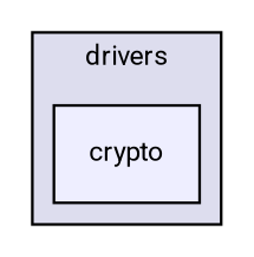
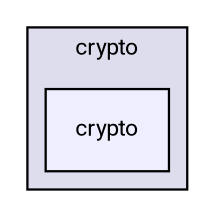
  digraph {
    compound=true
    fontname=Roboto
    n1 [fillcolor="#eeeeff" fontname=Roboto fontsize=10 label=crypto pencolor=black shape=box style=filled]
    subgraph cluster_1 {
      bgcolor="#ddddee"
      fontsize=10
-     label=drivers
+     label=crypto
      pencolor=black
      n1
    }
  }
